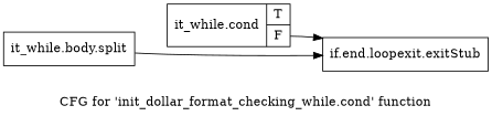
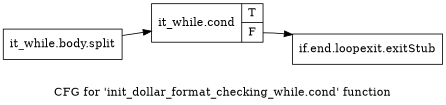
  digraph {
    label="CFG for 'init_dollar_format_checking_while.cond' function"
    rankdir=LR
    node [shape=record]
    n1 [label="{it_while.cond|{<s0>T|<s1>F}}"]
    n2 [label="{if.end.loopexit.exitStub}"]
    n3 [label="{it_while.body.split}"]
    n1 -> n2 [tailport=s1]
-   n3 -> n2
+   n3 -> n1
  }
